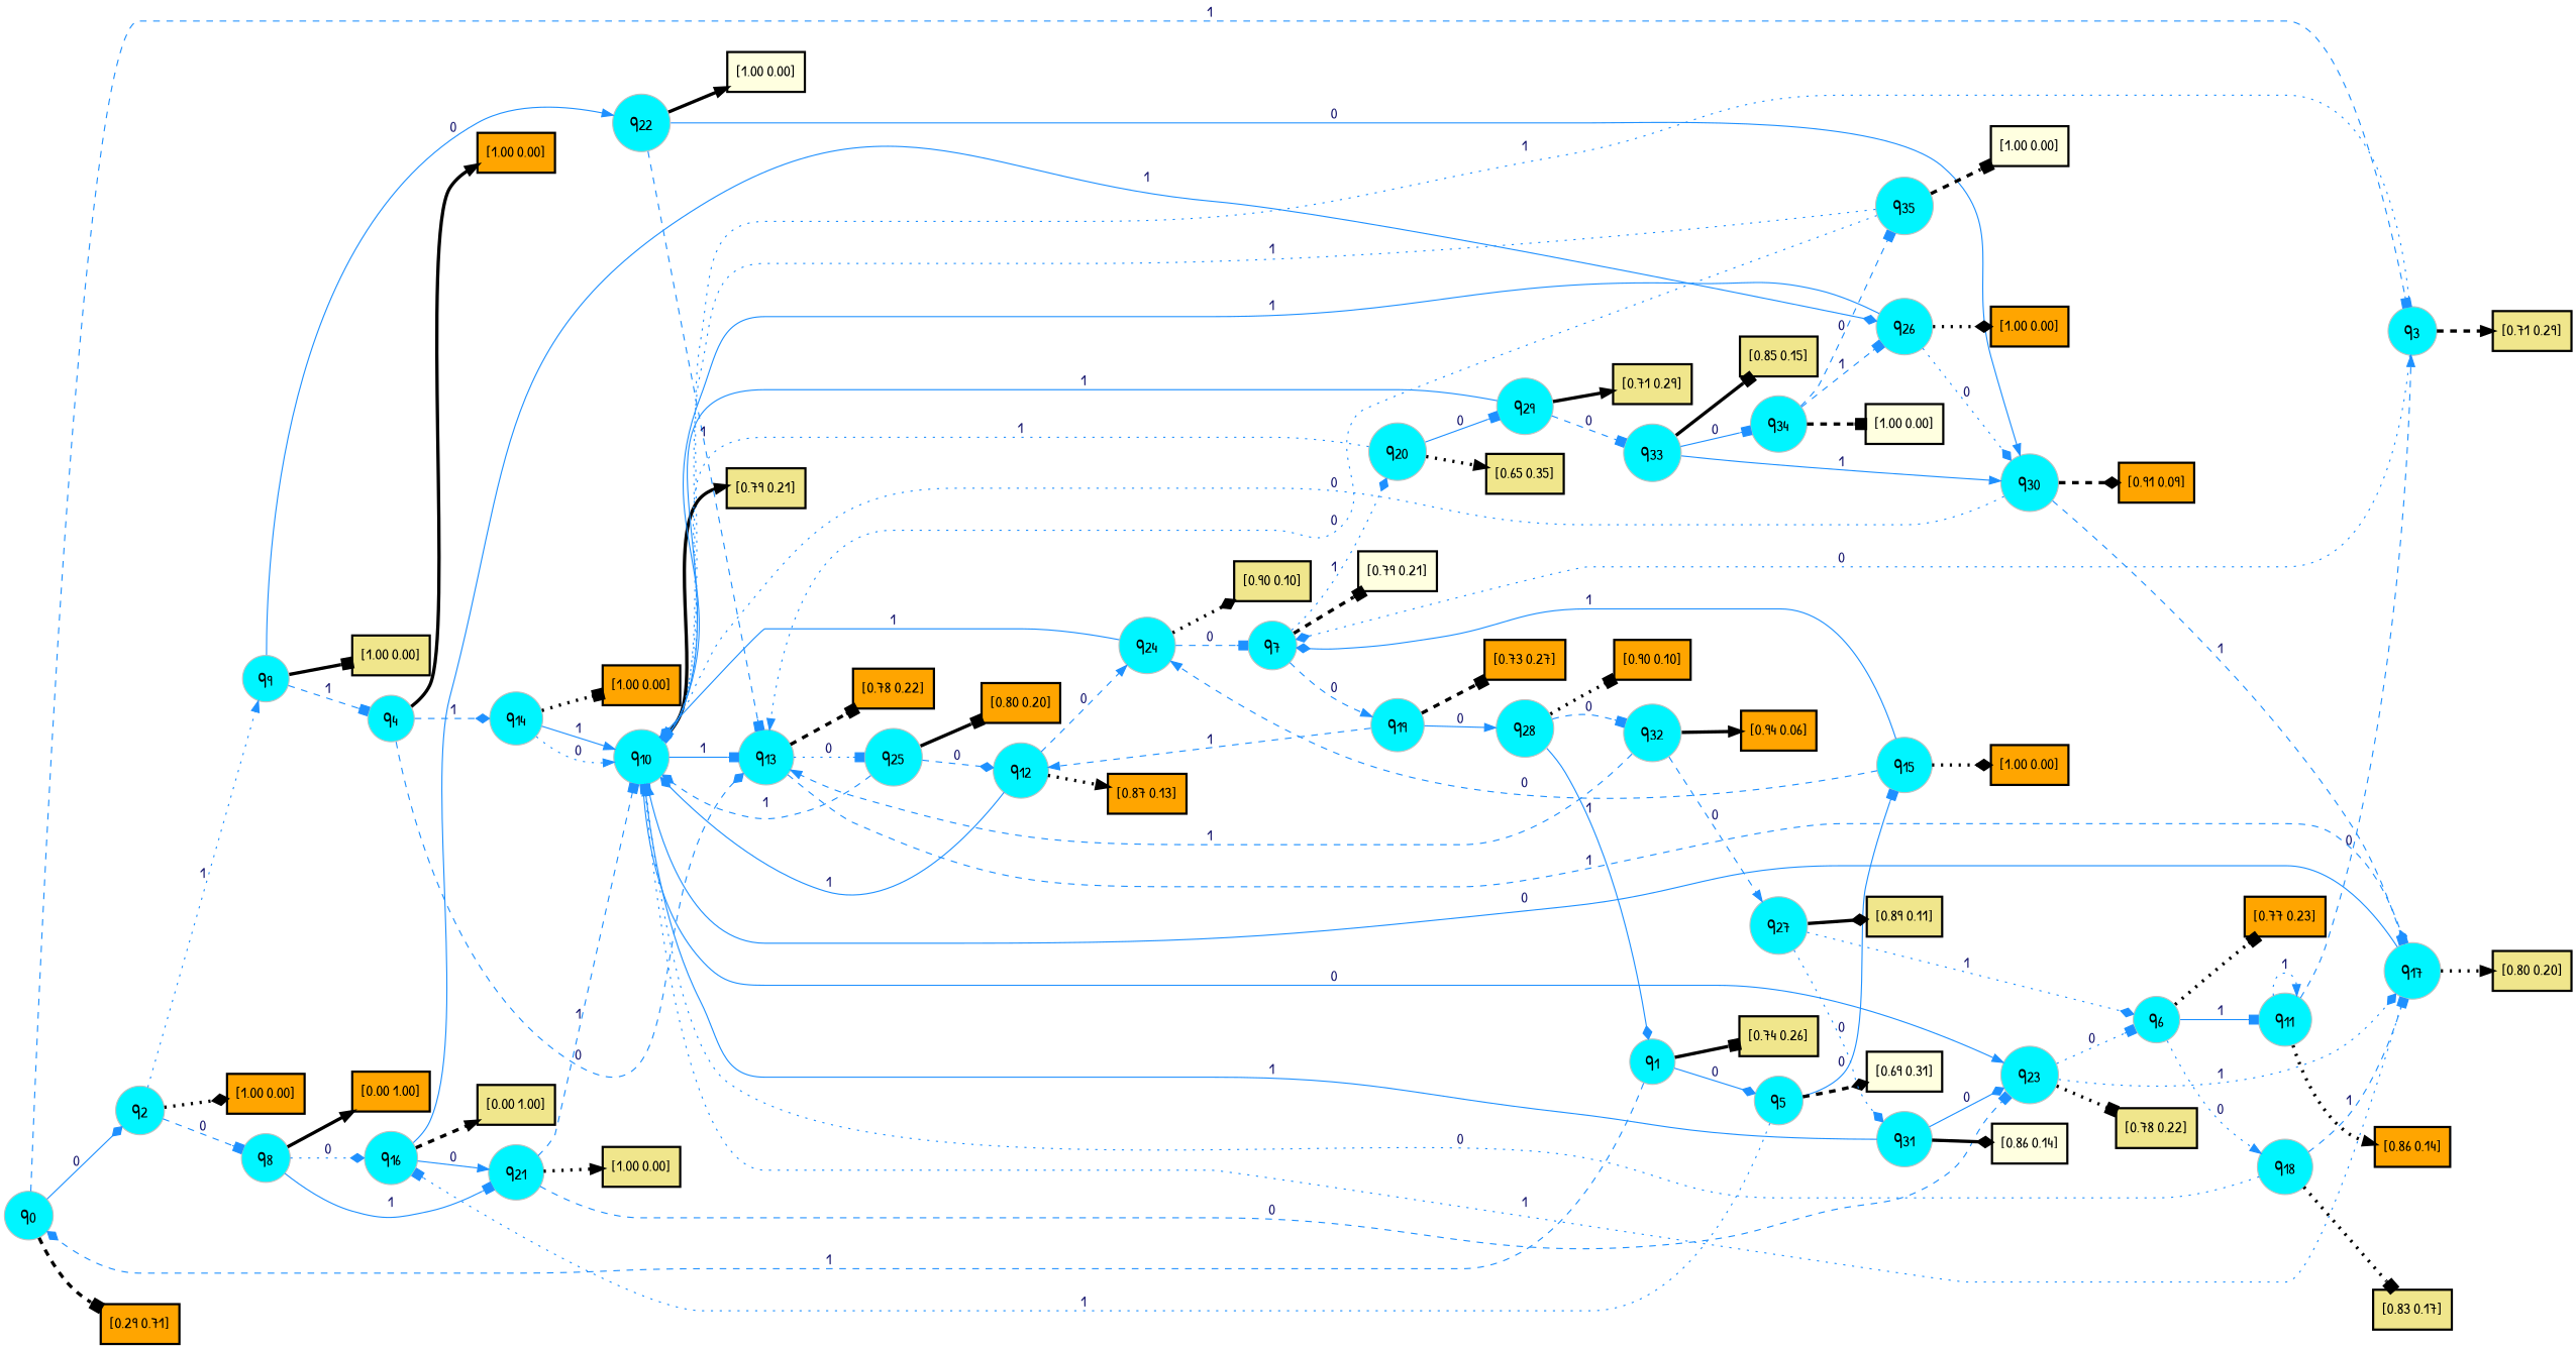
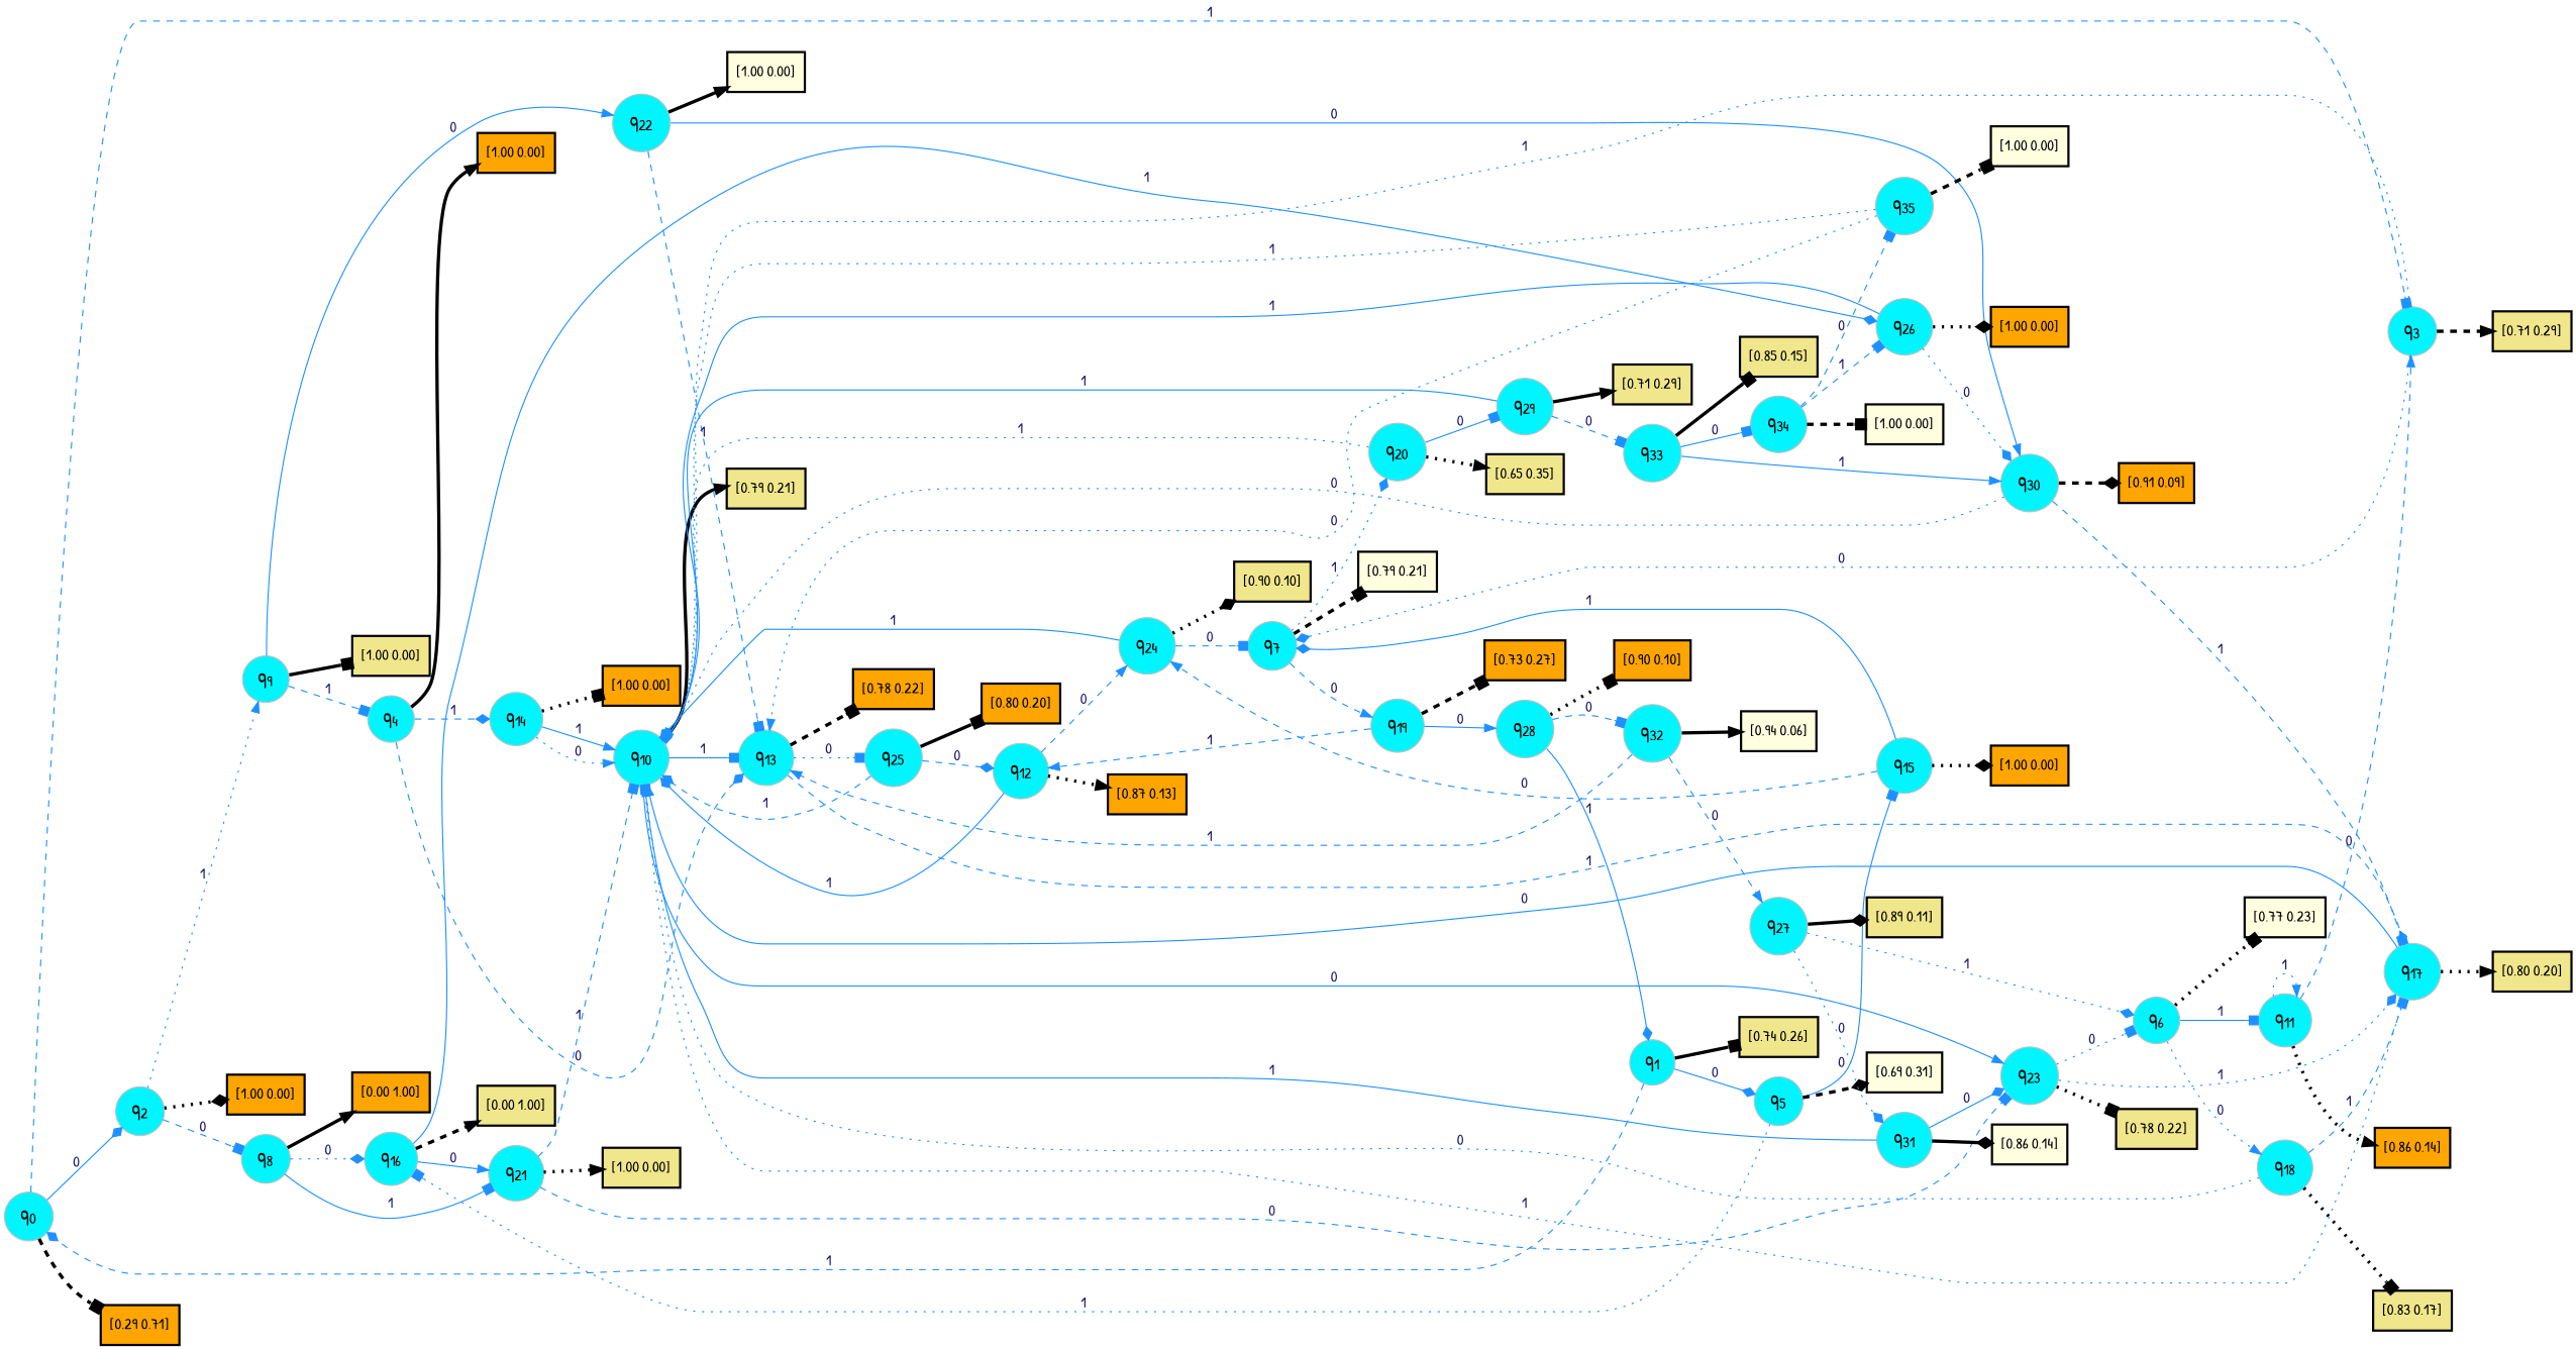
  digraph {
    fontname="Patrick Hand"
    rankdir=LR
    node [color=gray fillcolor=turquoise1 fontcolor=black fontname="Patrick Hand" fontsize=16 fontweight=bold shape=circle style=filled]
    edge [arrowhead=box arrowsize=1 color=dodgerblue1 fontcolor=midnightblue fontname="Patrick Hand" fontweight=bold penwidth=1 style=solid weight=20]
    n1 [label=<q<SUB>0</SUB>>]
    n2 [label=<q<SUB>2</SUB>>]
    n3 [label=<q<SUB>3</SUB>>]
    n4 [color=black fillcolor=orange fontsize=14 label="[0.29 0.71]" penwidth=2 shape=box]
    n5 [label=<q<SUB>8</SUB>>]
    n6 [label=<q<SUB>9</SUB>>]
    n7 [color=black fillcolor=orange fontsize=14 label="[1.00 0.00]" penwidth=2 shape=box]
    n8 [label=<q<SUB>7</SUB>>]
    n9 [label=<q<SUB>10</SUB>>]
    n10 [color=black fillcolor=khaki fontsize=14 label="[0.71 0.29]" penwidth=2 shape=box]
    n11 [label=<q<SUB>1</SUB>>]
    n12 [label=<q<SUB>5</SUB>>]
    n13 [color=black fillcolor=khaki fontsize=14 label="[0.74 0.26]" penwidth=2 shape=box]
    n14 [label=<q<SUB>15</SUB>>]
    n15 [label=<q<SUB>16</SUB>>]
    n16 [color=black fillcolor=lightyellow fontsize=14 label="[0.69 0.31]" penwidth=2 shape=box]
    n17 [label=<q<SUB>21</SUB>>]
    n18 [color=black fillcolor=orange fontsize=14 label="[0.00 1.00]" penwidth=2 shape=box]
    n19 [label=<q<SUB>4</SUB>>]
    n20 [label=<q<SUB>22</SUB>>]
    n21 [color=black fillcolor=khaki fontsize=14 label="[1.00 0.00]" penwidth=2 shape=box]
    n22 [label=<q<SUB>19</SUB>>]
    n23 [label=<q<SUB>20</SUB>>]
    n24 [color=black fillcolor=lightyellow fontsize=14 label="[0.79 0.21]" penwidth=2 shape=box]
    n25 [label=<q<SUB>13</SUB>>]
    n26 [label=<q<SUB>23</SUB>>]
    n27 [color=black fillcolor=khaki fontsize=14 label="[0.79 0.21]" penwidth=2 shape=box]
    n28 [label=<q<SUB>14</SUB>>]
    n29 [color=black fillcolor=orange fontsize=14 label="[1.00 0.00]" penwidth=2 shape=box]
    n30 [label=<q<SUB>17</SUB>>]
    n31 [label=<q<SUB>25</SUB>>]
    n32 [color=black fillcolor=orange fontsize=14 label="[0.78 0.22]" penwidth=2 shape=box]
    n33 [color=black fillcolor=orange fontsize=14 label="[1.00 0.00]" penwidth=2 shape=box]
    n34 [label=<q<SUB>24</SUB>>]
    n35 [color=black fillcolor=orange fontsize=14 label="[1.00 0.00]" penwidth=2 shape=box]
    n36 [label=<q<SUB>26</SUB>>]
    n37 [color=black fillcolor=khaki fontsize=14 label="[0.00 1.00]" penwidth=2 shape=box]
    n38 [label=<q<SUB>6</SUB>>]
    n39 [label=<q<SUB>11</SUB>>]
    n40 [label=<q<SUB>18</SUB>>]
-   n41 [color=black fillcolor=orange fontsize=14 label="[0.77 0.23]" penwidth=2 shape=box]
+   n41 [color=black fillcolor=lightyellow fontsize=14 label="[0.77 0.23]" penwidth=2 shape=box]
    n42 [color=black fillcolor=orange fontsize=14 label="[0.86 0.14]" penwidth=2 shape=box]
    n43 [color=black fillcolor=khaki fontsize=14 label="[0.83 0.17]" penwidth=2 shape=box]
    n44 [label=<q<SUB>12</SUB>>]
    n45 [label=<q<SUB>28</SUB>>]
    n46 [color=black fillcolor=orange fontsize=14 label="[0.73 0.27]" penwidth=2 shape=box]
    n47 [label=<q<SUB>29</SUB>>]
    n48 [color=black fillcolor=khaki fontsize=14 label="[0.65 0.35]" penwidth=2 shape=box]
    n49 [color=black fillcolor=khaki fontsize=14 label="[1.00 0.00]" penwidth=2 shape=box]
    n50 [label=<q<SUB>30</SUB>>]
    n51 [color=black fillcolor=lightyellow fontsize=14 label="[1.00 0.00]" penwidth=2 shape=box]
    n52 [color=black fillcolor=khaki fontsize=14 label="[0.78 0.22]" penwidth=2 shape=box]
    n53 [color=black fillcolor=orange fontsize=14 label="[0.87 0.13]" penwidth=2 shape=box]
    n54 [color=black fillcolor=khaki fontsize=14 label="[0.90 0.10]" penwidth=2 shape=box]
    n55 [color=black fillcolor=khaki fontsize=14 label="[0.80 0.20]" penwidth=2 shape=box]
    n56 [color=black fillcolor=orange fontsize=14 label="[0.80 0.20]" penwidth=2 shape=box]
    n57 [color=black fillcolor=orange fontsize=14 label="[1.00 0.00]" penwidth=2 shape=box]
    n58 [label=<q<SUB>32</SUB>>]
    n59 [color=black fillcolor=orange fontsize=14 label="[0.90 0.10]" penwidth=2 shape=box]
    n60 [label=<q<SUB>33</SUB>>]
    n61 [color=black fillcolor=khaki fontsize=14 label="[0.71 0.29]" penwidth=2 shape=box]
    n62 [color=black fillcolor=orange fontsize=14 label="[0.91 0.09]" penwidth=2 shape=box]
    n63 [label=<q<SUB>27</SUB>>]
    n64 [label=<q<SUB>31</SUB>>]
    n65 [color=black fillcolor=khaki fontsize=14 label="[0.89 0.11]" penwidth=2 shape=box]
    n66 [color=black fillcolor=lightyellow fontsize=14 label="[0.86 0.14]" penwidth=2 shape=box]
-   n67 [color=black fillcolor=orange fontsize=14 label="[0.94 0.06]" penwidth=2 shape=box]
+   n67 [color=black fillcolor=lightyellow fontsize=14 label="[0.94 0.06]" penwidth=2 shape=box]
    n68 [label=<q<SUB>34</SUB>>]
    n69 [color=black fillcolor=khaki fontsize=14 label="[0.85 0.15]" penwidth=2 shape=box]
    n70 [label=<q<SUB>35</SUB>>]
    n71 [color=black fillcolor=lightyellow fontsize=14 label="[1.00 0.00]" penwidth=2 shape=box]
    n72 [color=black fillcolor=lightyellow fontsize=14 label="[1.00 0.00]" penwidth=2 shape=box]
    n1 -> n2 [arrowhead=diamond label=0]
    n1 -> n3 [label=1 style=dashed]
    n1 -> n4 [color=black penwidth=3 style=dashed]
    n2 -> n5 [label=0 style=dashed]
    n2 -> n6 [arrowhead=normal label=1 style=dotted]
    n2 -> n7 [arrowhead=diamond color=black penwidth=3 style=dotted]
    n3 -> n8 [arrowhead=diamond label=0 style=dotted]
    n3 -> n9 [arrowhead=diamond label=1 style=dotted]
    n3 -> n10 [arrowhead=normal color=black penwidth=3 style=dashed]
    n5 -> n15 [arrowhead=diamond label=0 style=dotted]
    n5 -> n17 [label=1]
    n5 -> n18 [arrowhead=normal color=black penwidth=3]
    n6 -> n19 [label=1 style=dashed]
    n6 -> n20 [arrowhead=normal label=0]
    n6 -> n21 [color=black penwidth=3]
    n8 -> n22 [arrowhead=normal label=0 style=dashed]
    n8 -> n23 [arrowhead=diamond label=1 style=dotted]
    n8 -> n24 [color=black penwidth=3 style=dashed]
    n9 -> n25 [label=1]
    n9 -> n26 [arrowhead=normal label=0]
    n9 -> n27 [arrowhead=normal color=black penwidth=3]
    n11 -> n1 [arrowhead=diamond label=1 style=dashed]
    n11 -> n12 [arrowhead=diamond label=0]
    n11 -> n13 [color=black penwidth=3]
    n12 -> n14 [label=0]
    n12 -> n15 [label=1 style=dotted]
    n12 -> n16 [arrowhead=diamond color=black penwidth=3 style=dashed]
    n14 -> n8 [arrowhead=diamond label=1]
    n14 -> n34 [arrowhead=normal label=0 style=dashed]
    n14 -> n35 [arrowhead=diamond color=black penwidth=3 style=dotted]
    n15 -> n17 [arrowhead=normal label=0]
    n15 -> n36 [arrowhead=diamond label=1]
    n15 -> n37 [arrowhead=normal color=black penwidth=3 style=dashed]
    n17 -> n9 [label=1 style=dashed]
    n17 -> n26 [label=0 style=dashed]
    n17 -> n49 [arrowhead=normal color=black penwidth=3 style=dotted]
    n19 -> n25 [arrowhead=diamond label=0 style=dashed]
    n19 -> n28 [arrowhead=diamond label=1 style=dashed]
    n19 -> n29 [arrowhead=normal color=black penwidth=3]
    n20 -> n25 [label=1 style=dashed]
    n20 -> n50 [arrowhead=normal label=0]
    n20 -> n51 [arrowhead=normal color=black penwidth=3]
    n22 -> n44 [arrowhead=normal label=1 style=dashed]
    n22 -> n45 [arrowhead=normal label=0]
    n22 -> n46 [color=black penwidth=3 style=dashed]
    n23 -> n9 [arrowhead=diamond label=1 style=dotted]
    n23 -> n47 [label=0]
    n23 -> n48 [arrowhead=normal color=black penwidth=3 style=dotted]
    n25 -> n30 [arrowhead=diamond label=1 style=dashed]
    n25 -> n31 [label=0 style=dotted]
    n25 -> n32 [color=black penwidth=3 style=dashed]
    n26 -> n30 [arrowhead=diamond label=1 style=dotted]
    n26 -> n38 [label=0 style=dotted]
    n26 -> n52 [color=black penwidth=3 style=dotted]
    n28 -> n9 [arrowhead=normal label=0 style=dotted]
    n28 -> n9 [arrowhead=normal label=1]
    n28 -> n33 [color=black penwidth=3 style=dotted]
    n30 -> n9 [arrowhead=normal label=0]
    n30 -> n9 [label=1 style=dotted]
    n30 -> n55 [arrowhead=normal color=black penwidth=3 style=dotted]
    n31 -> n9 [arrowhead=diamond label=1 style=dashed]
    n31 -> n44 [arrowhead=diamond label=0 style=dashed]
    n31 -> n56 [color=black penwidth=3]
    n34 -> n8 [label=0 style=dashed]
    n34 -> n9 [arrowhead=diamond label=1]
    n34 -> n54 [arrowhead=diamond color=black penwidth=3 style=dotted]
    n36 -> n9 [arrowhead=normal label=1]
    n36 -> n50 [arrowhead=diamond label=0 style=dotted]
    n36 -> n57 [arrowhead=diamond color=black penwidth=3 style=dotted]
    n38 -> n39 [label=1]
    n38 -> n40 [arrowhead=normal label=0 style=dotted]
    n38 -> n41 [color=black penwidth=3 style=dotted]
    n39 -> n3 [arrowhead=normal label=0 style=dashed]
    n39 -> n39 [arrowhead=normal label=1 style=dotted]
    n39 -> n42 [arrowhead=normal color=black penwidth=3 style=dotted]
    n40 -> n9 [label=0 style=dotted]
    n40 -> n30 [label=1 style=dashed]
    n40 -> n43 [color=black penwidth=3 style=dotted]
    n44 -> n9 [arrowhead=diamond label=1]
    n44 -> n34 [arrowhead=normal label=0 style=dashed]
    n44 -> n53 [arrowhead=normal color=black penwidth=3 style=dotted]
    n45 -> n11 [arrowhead=diamond label=1]
    n45 -> n58 [label=0 style=dashed]
    n45 -> n59 [color=black penwidth=3 style=dotted]
    n47 -> n9 [arrowhead=normal label=1]
    n47 -> n60 [label=0 style=dashed]
    n47 -> n61 [arrowhead=normal color=black penwidth=3]
    n50 -> n9 [arrowhead=normal label=0 style=dotted]
    n50 -> n30 [label=1 style=dashed]
    n50 -> n62 [arrowhead=diamond color=black penwidth=3 style=dashed]
    n58 -> n25 [arrowhead=normal label=1 style=dashed]
    n58 -> n63 [arrowhead=normal label=0 style=dashed]
    n58 -> n67 [arrowhead=normal color=black penwidth=3]
    n60 -> n50 [arrowhead=normal label=1]
    n60 -> n68 [label=0]
    n60 -> n69 [color=black penwidth=3]
    n63 -> n38 [arrowhead=diamond label=1 style=dotted]
    n63 -> n64 [arrowhead=diamond label=0 style=dotted]
    n63 -> n65 [arrowhead=diamond color=black penwidth=3]
    n64 -> n9 [arrowhead=normal label=1]
    n64 -> n26 [arrowhead=diamond label=0]
    n64 -> n66 [arrowhead=diamond color=black penwidth=3]
    n68 -> n36 [label=1 style=dashed]
    n68 -> n70 [label=0 style=dashed]
    n68 -> n71 [color=black penwidth=3 style=dashed]
    n70 -> n9 [label=1 style=dotted]
    n70 -> n25 [arrowhead=normal label=0 style=dotted]
    n70 -> n72 [color=black penwidth=3 style=dashed]
  }
